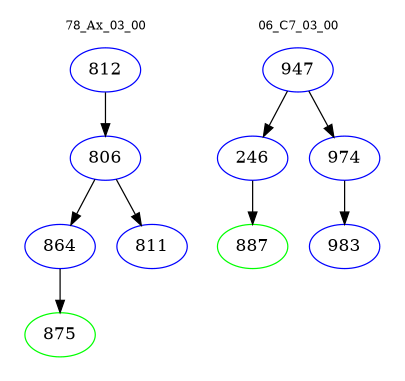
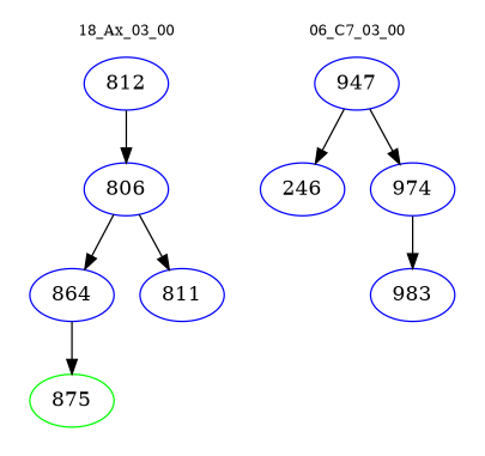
  digraph {
    node [color=blue]
    edge [color=black]
    n1 [label=812]
    n2 [label=806]
    n3 [label=864]
    n4 [label=811]
    n5 [color=green label=875]
    n6 [label=947]
    n7 [label=246]
    n8 [label=974]
-   n9 [color=green label=887]
    n10 [label=983]
    subgraph cluster_1 {
      color=white
      fontsize=10
-     label="78_Ax_03_00"
+     label="18_Ax_03_00"
      n1
      n2
      n3
      n4
      n5
    }
    subgraph cluster_2 {
      color=white
      fontsize=10
      label="06_C7_03_00"
      n6
      n7
      n8
-     n9
      n10
    }
    n1 -> n2
    n2 -> n3
    n2 -> n4
    n3 -> n5
    n6 -> n7
    n6 -> n8
-   n7 -> n9
    n8 -> n10
  }
